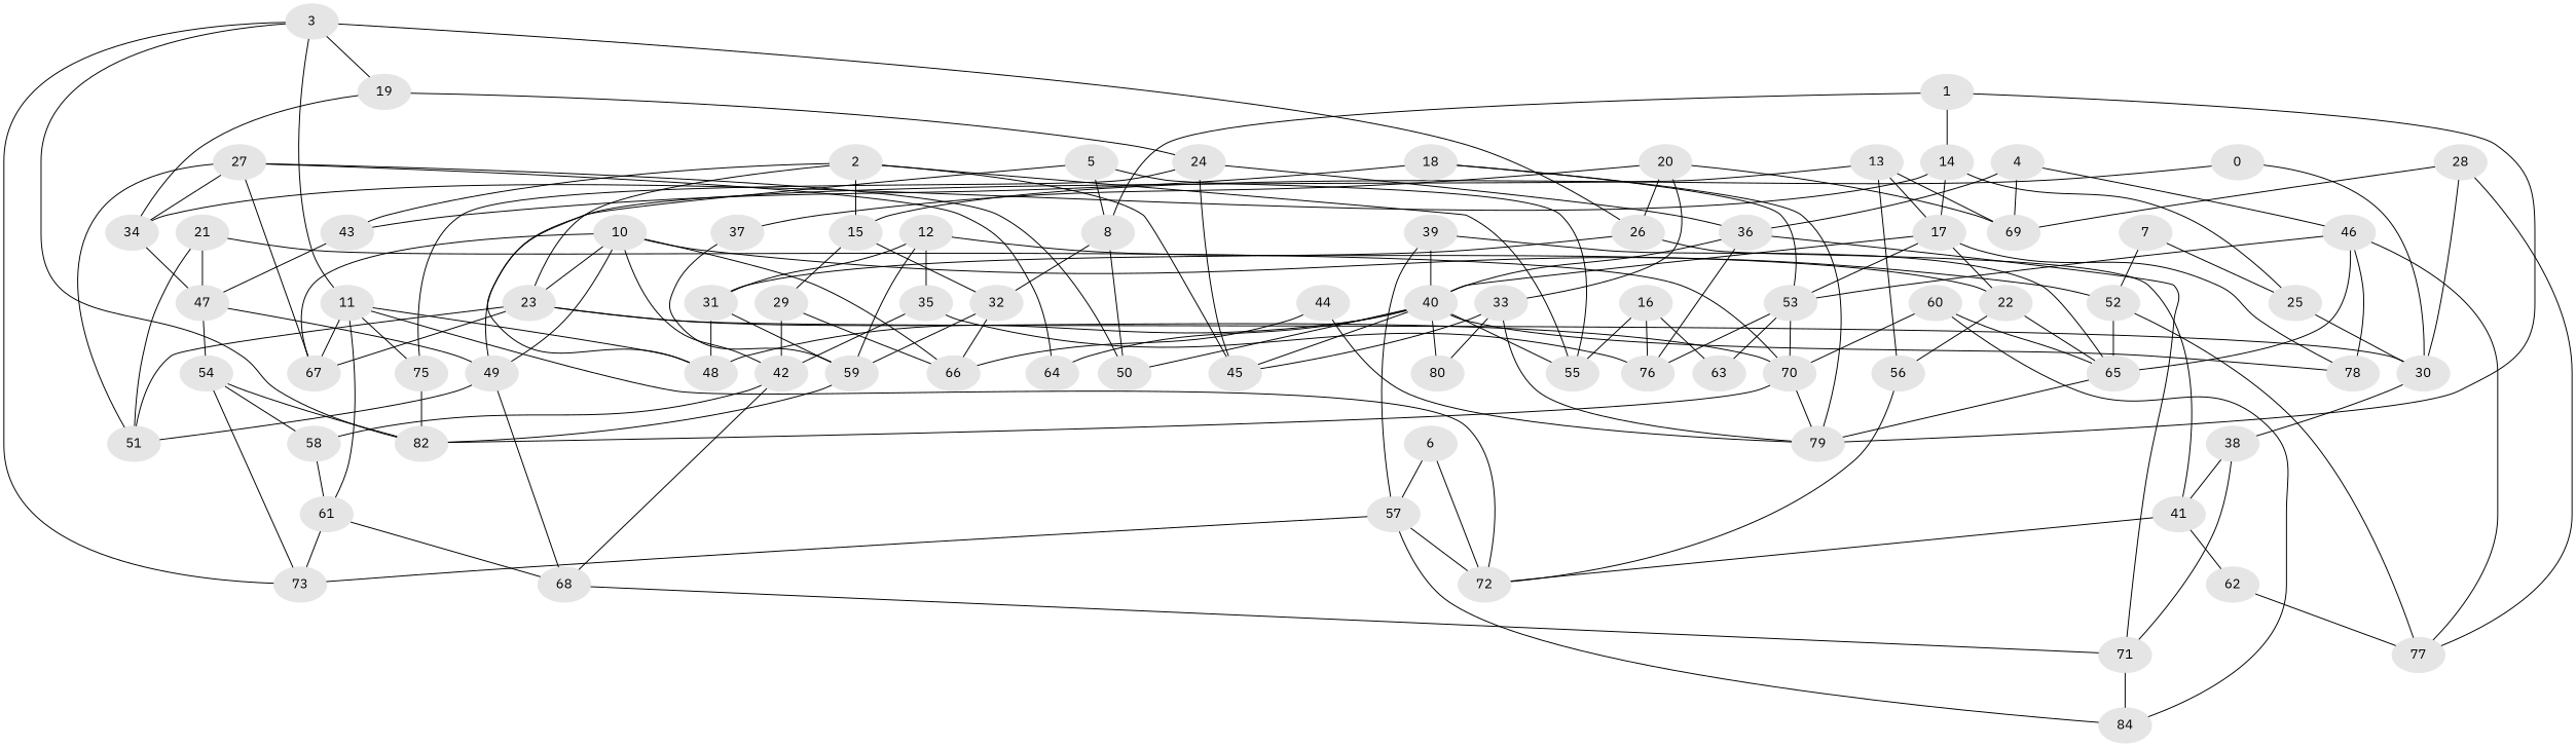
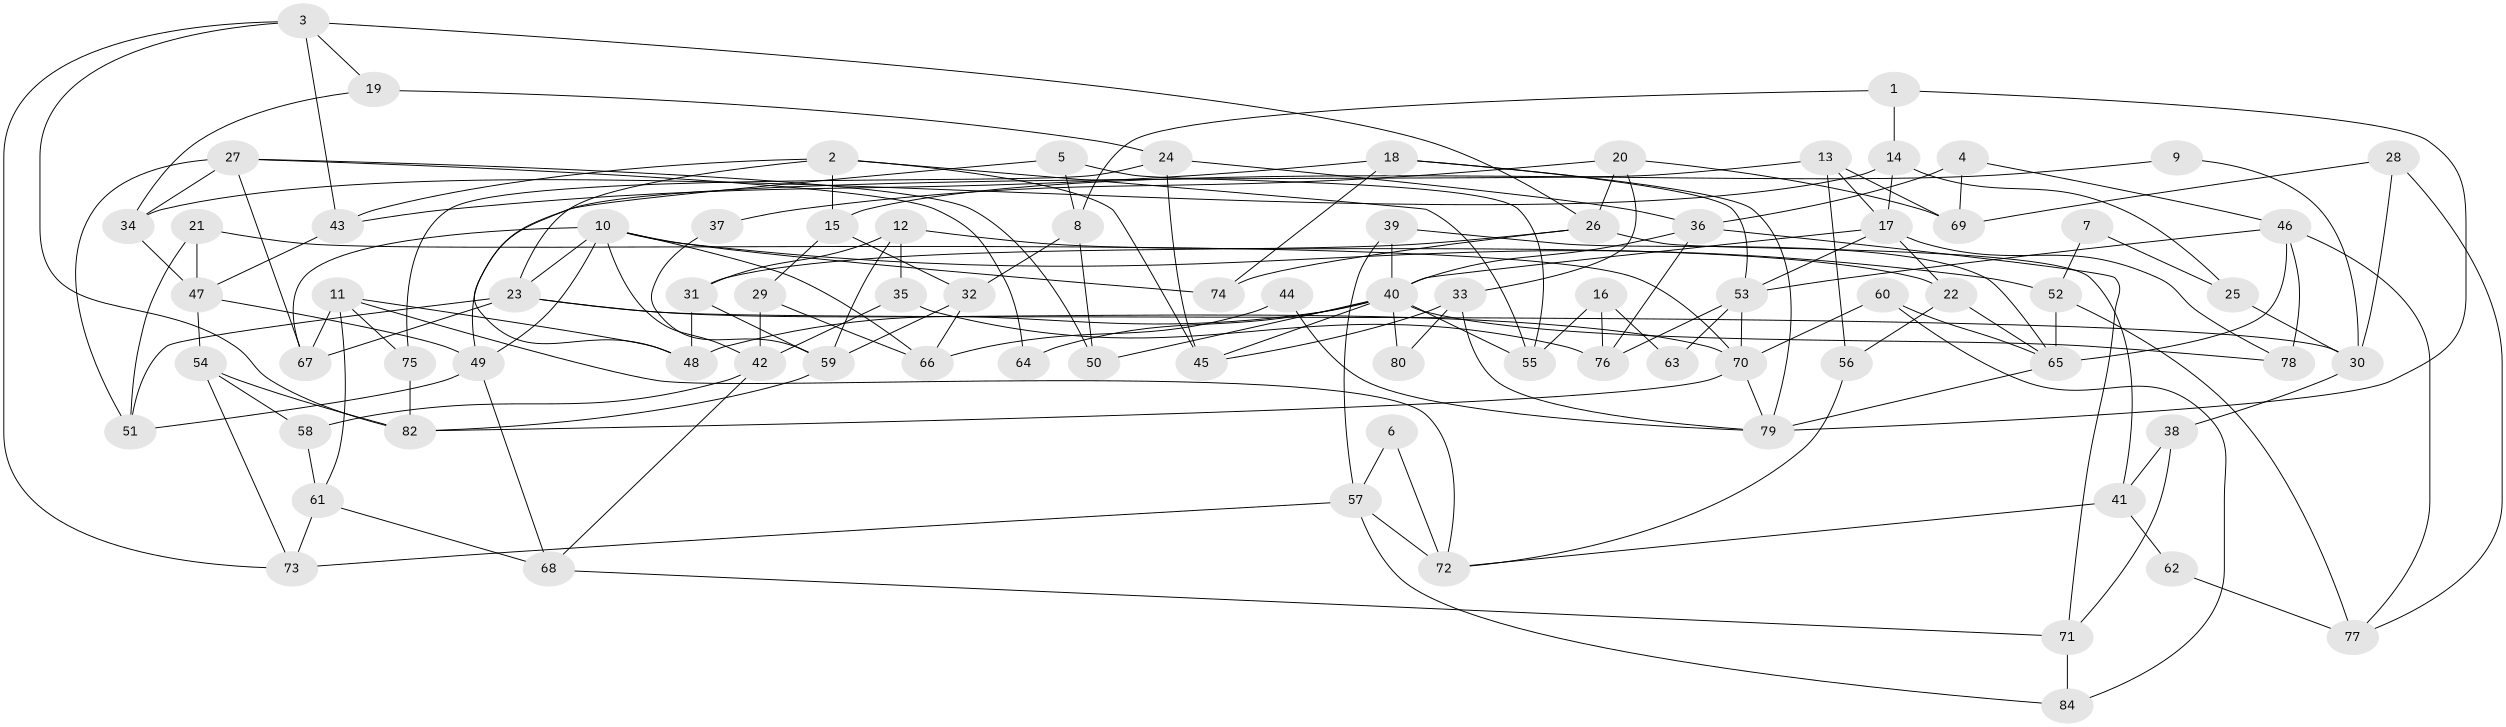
  graph {
    fontname="IBM Plex Sans"
    node [color=gray90 fontname="IBM Plex Sans" style=filled]
    edge [fontname="IBM Plex Sans"]
    1
    8
    14
    79
    32
    50
    25
    17
    34
    2
    15
    23
    43
    45
    55
    29
    30
    67
    51
    70
    47
    3
    19
    26
    73
    82
    24
+   74
    31
    41
    4
    36
    46
    69
    76
    40
    71
    53
    78
    65
    77
    5
    48
    33
    80
    6
    57
    72
    n49 [label=84]
    7
    52
    66
    59
-   9 [label=0]
+   9
    38
    10
    42
    49
    58
    68
    11
    61
    75
    12
    22
    35
    56
    13
    16
    63
    64
    18
    20
    37
    21
    54
    62
    27
    28
    39
    44
    60
    1 -- 8
    1 -- 14
    1 -- 79
    8 -- 32
    8 -- 50
    14 -- 25
    14 -- 17
    14 -- 34
    32 -- 66
    32 -- 59
    25 -- 30
    17 -- 40
    17 -- 53
    17 -- 78
    17 -- 22
    34 -- 47
    2 -- 15
    2 -- 23
    2 -- 43
    2 -- 45
    2 -- 55
    15 -- 32
    15 -- 29
    23 -- 30
    23 -- 67
    23 -- 51
    23 -- 70
    43 -- 47
    29 -- 66
    29 -- 42
    30 -- 38
    70 -- 79
    70 -- 82
    47 -- 49
    47 -- 54
-   3 -- 11
+   3 -- 43
    3 -- 19
    3 -- 26
    3 -- 73
    3 -- 82
    19 -- 34
    19 -- 24
+   26 -- 74
    26 -- 31
    26 -- 41
    24 -- 45
    24 -- 36
    24 -- 75
    31 -- 48
    31 -- 59
    41 -- 72
    41 -- 62
    4 -- 36
    4 -- 46
    4 -- 69
    36 -- 76
    36 -- 40
    36 -- 71
    46 -- 53
    46 -- 78
    46 -- 65
    46 -- 77
    40 -- 50
    40 -- 45
    40 -- 55
    40 -- 78
    40 -- 48
    40 -- 80
    40 -- 64
    71 -- n49
    53 -- 70
    53 -- 76
    53 -- 63
    65 -- 79
    5 -- 8
    5 -- 55
    5 -- 48
    33 -- 79
    33 -- 45
    33 -- 80
    6 -- 57
    6 -- 72
    57 -- 73
    57 -- 72
    57 -- n49
    7 -- 25
    7 -- 52
    52 -- 65
    52 -- 77
    59 -- 82
    9 -- 15
    9 -- 30
    38 -- 41
    38 -- 71
    10 -- 23
    10 -- 67
+   10 -- 74
    10 -- 52
    10 -- 66
    10 -- 42
    10 -- 49
    42 -- 58
    42 -- 68
    49 -- 51
    49 -- 68
    58 -- 61
    68 -- 71
    11 -- 67
    11 -- 48
    11 -- 72
    11 -- 61
    11 -- 75
    61 -- 73
    61 -- 68
    75 -- 82
    12 -- 31
    12 -- 59
    12 -- 22
    12 -- 35
    22 -- 65
    22 -- 56
    35 -- 76
    35 -- 42
    56 -- 72
    13 -- 17
    13 -- 69
    13 -- 49
    13 -- 56
    16 -- 55
    16 -- 76
    16 -- 63
    18 -- 79
    18 -- 43
+   18 -- 74
    18 -- 53
    20 -- 26
    20 -- 69
    20 -- 33
    20 -- 37
    37 -- 59
    21 -- 51
    21 -- 70
    21 -- 47
    54 -- 73
    54 -- 82
    54 -- 58
    62 -- 77
    27 -- 50
    27 -- 34
    27 -- 67
    27 -- 51
    27 -- 64
    28 -- 30
    28 -- 69
    28 -- 77
    39 -- 40
    39 -- 65
    39 -- 57
    44 -- 79
    44 -- 66
    60 -- 70
    60 -- 65
    60 -- n49
  }
